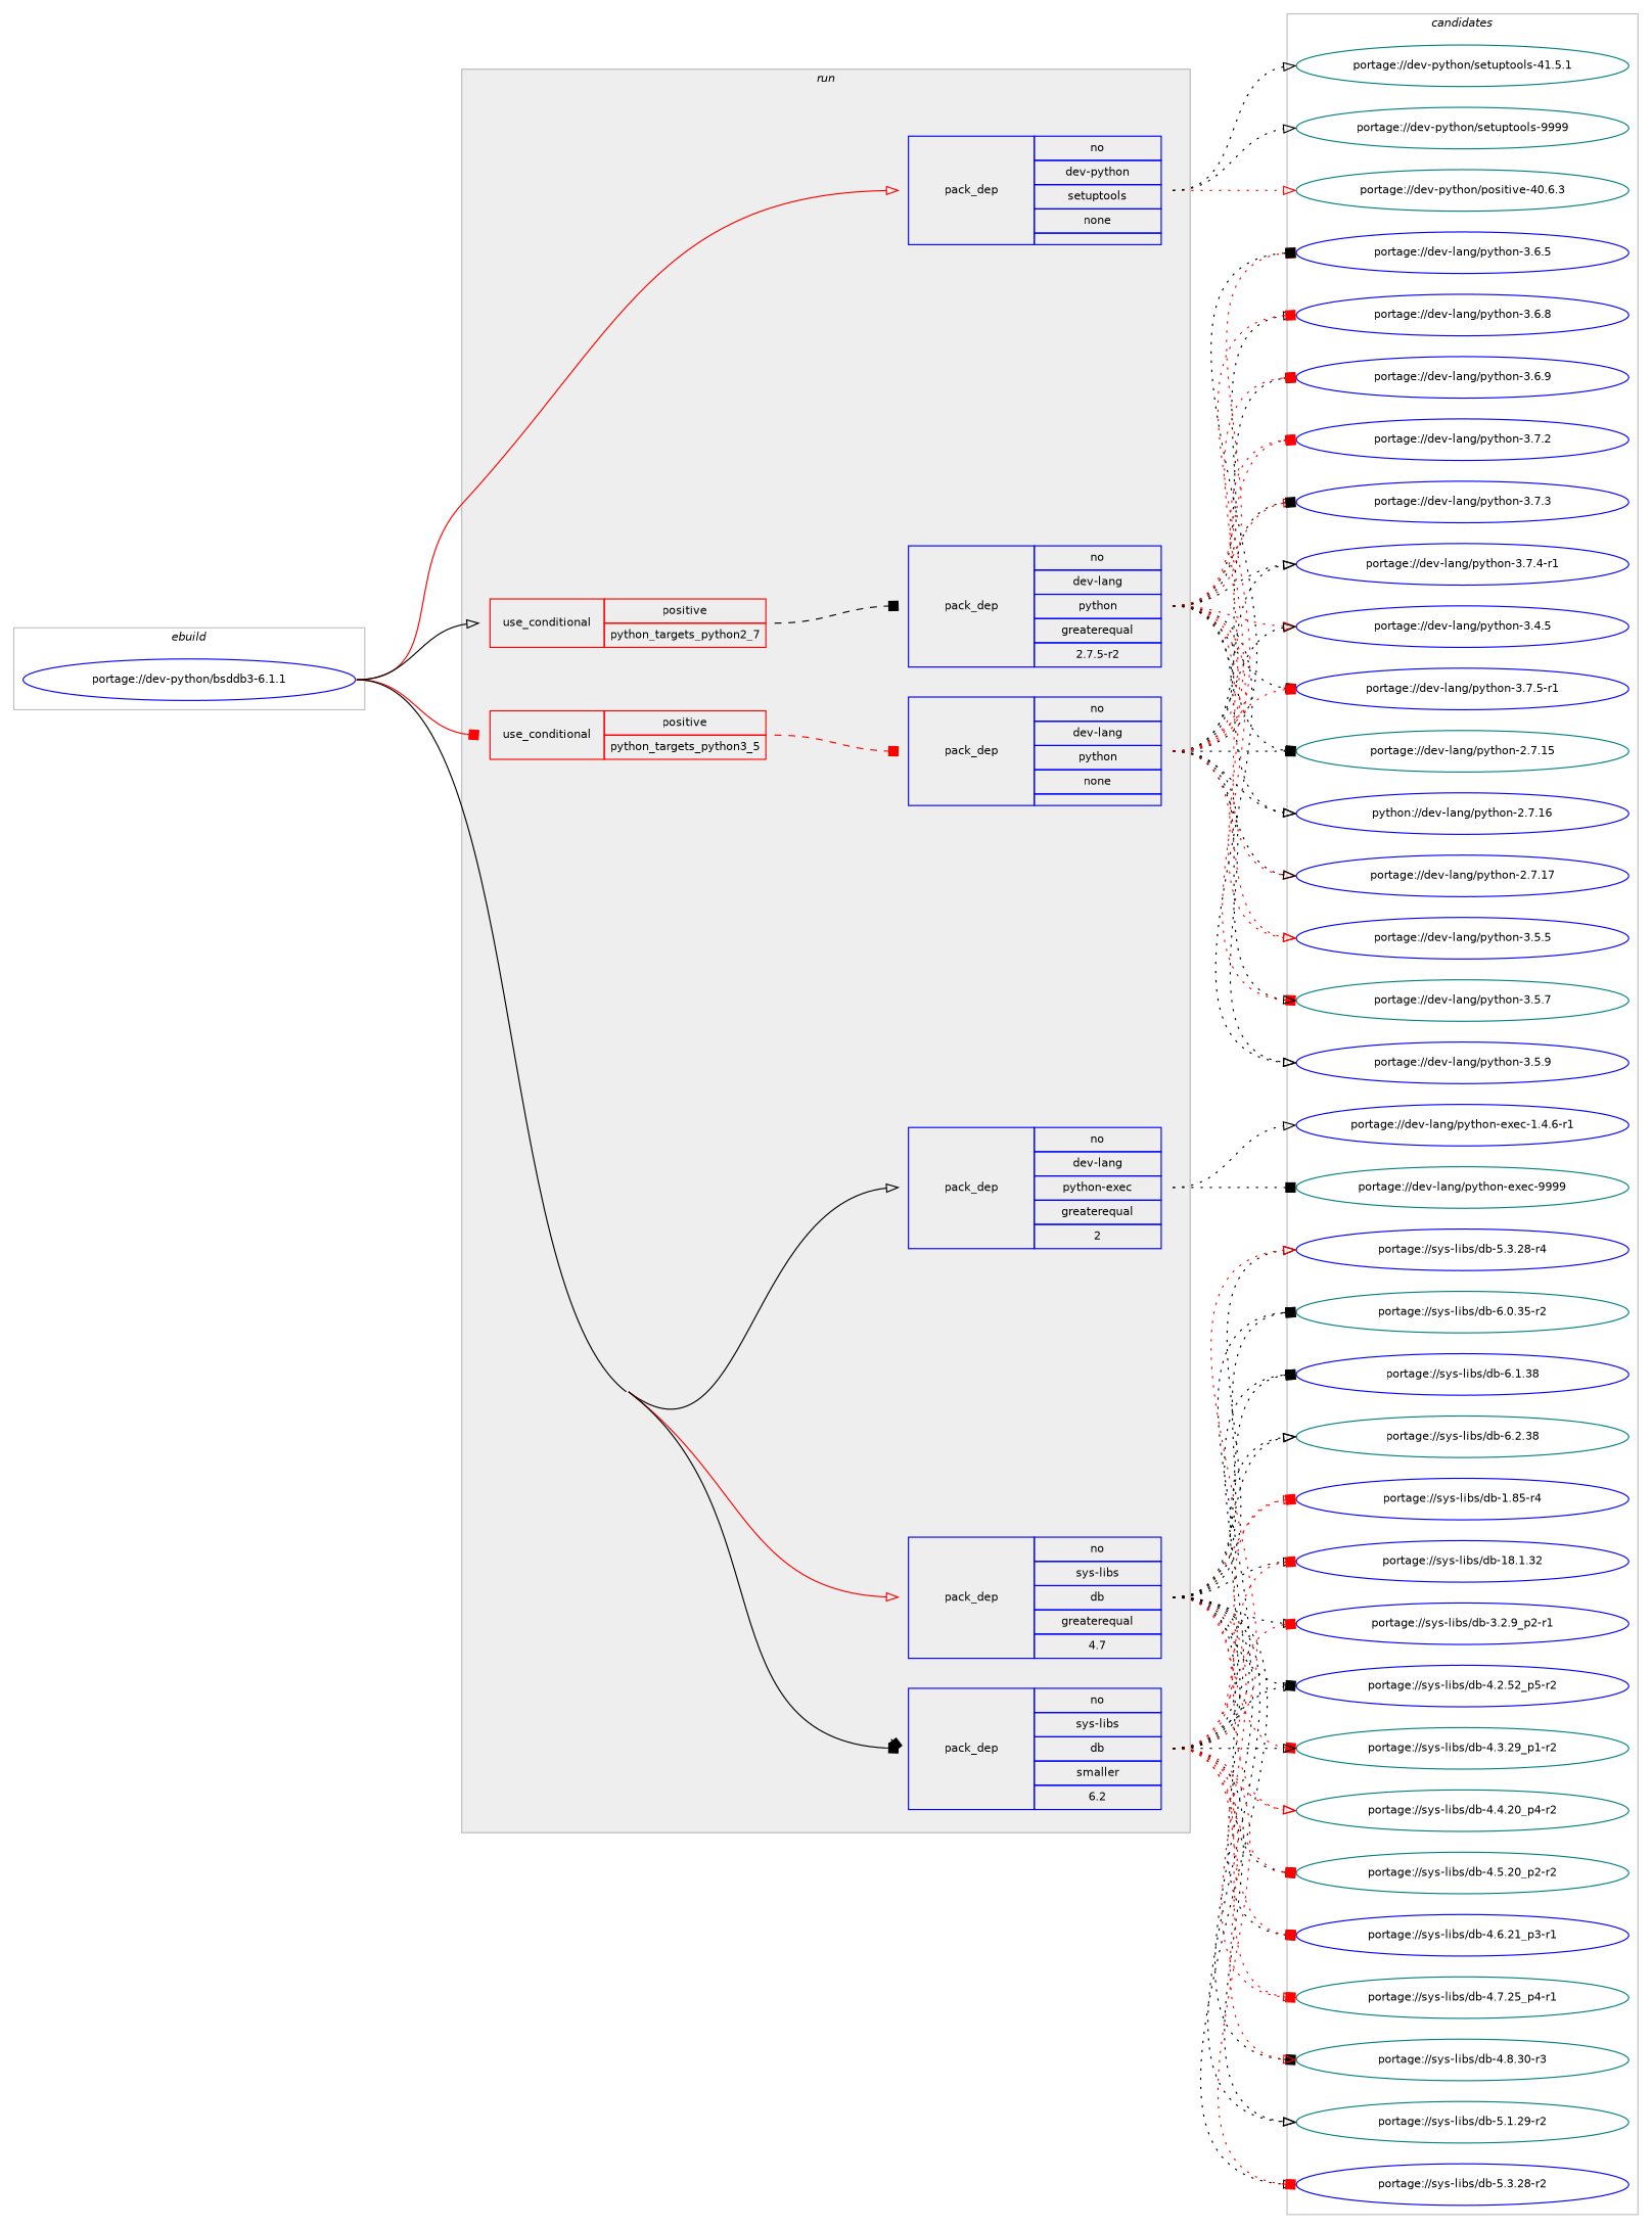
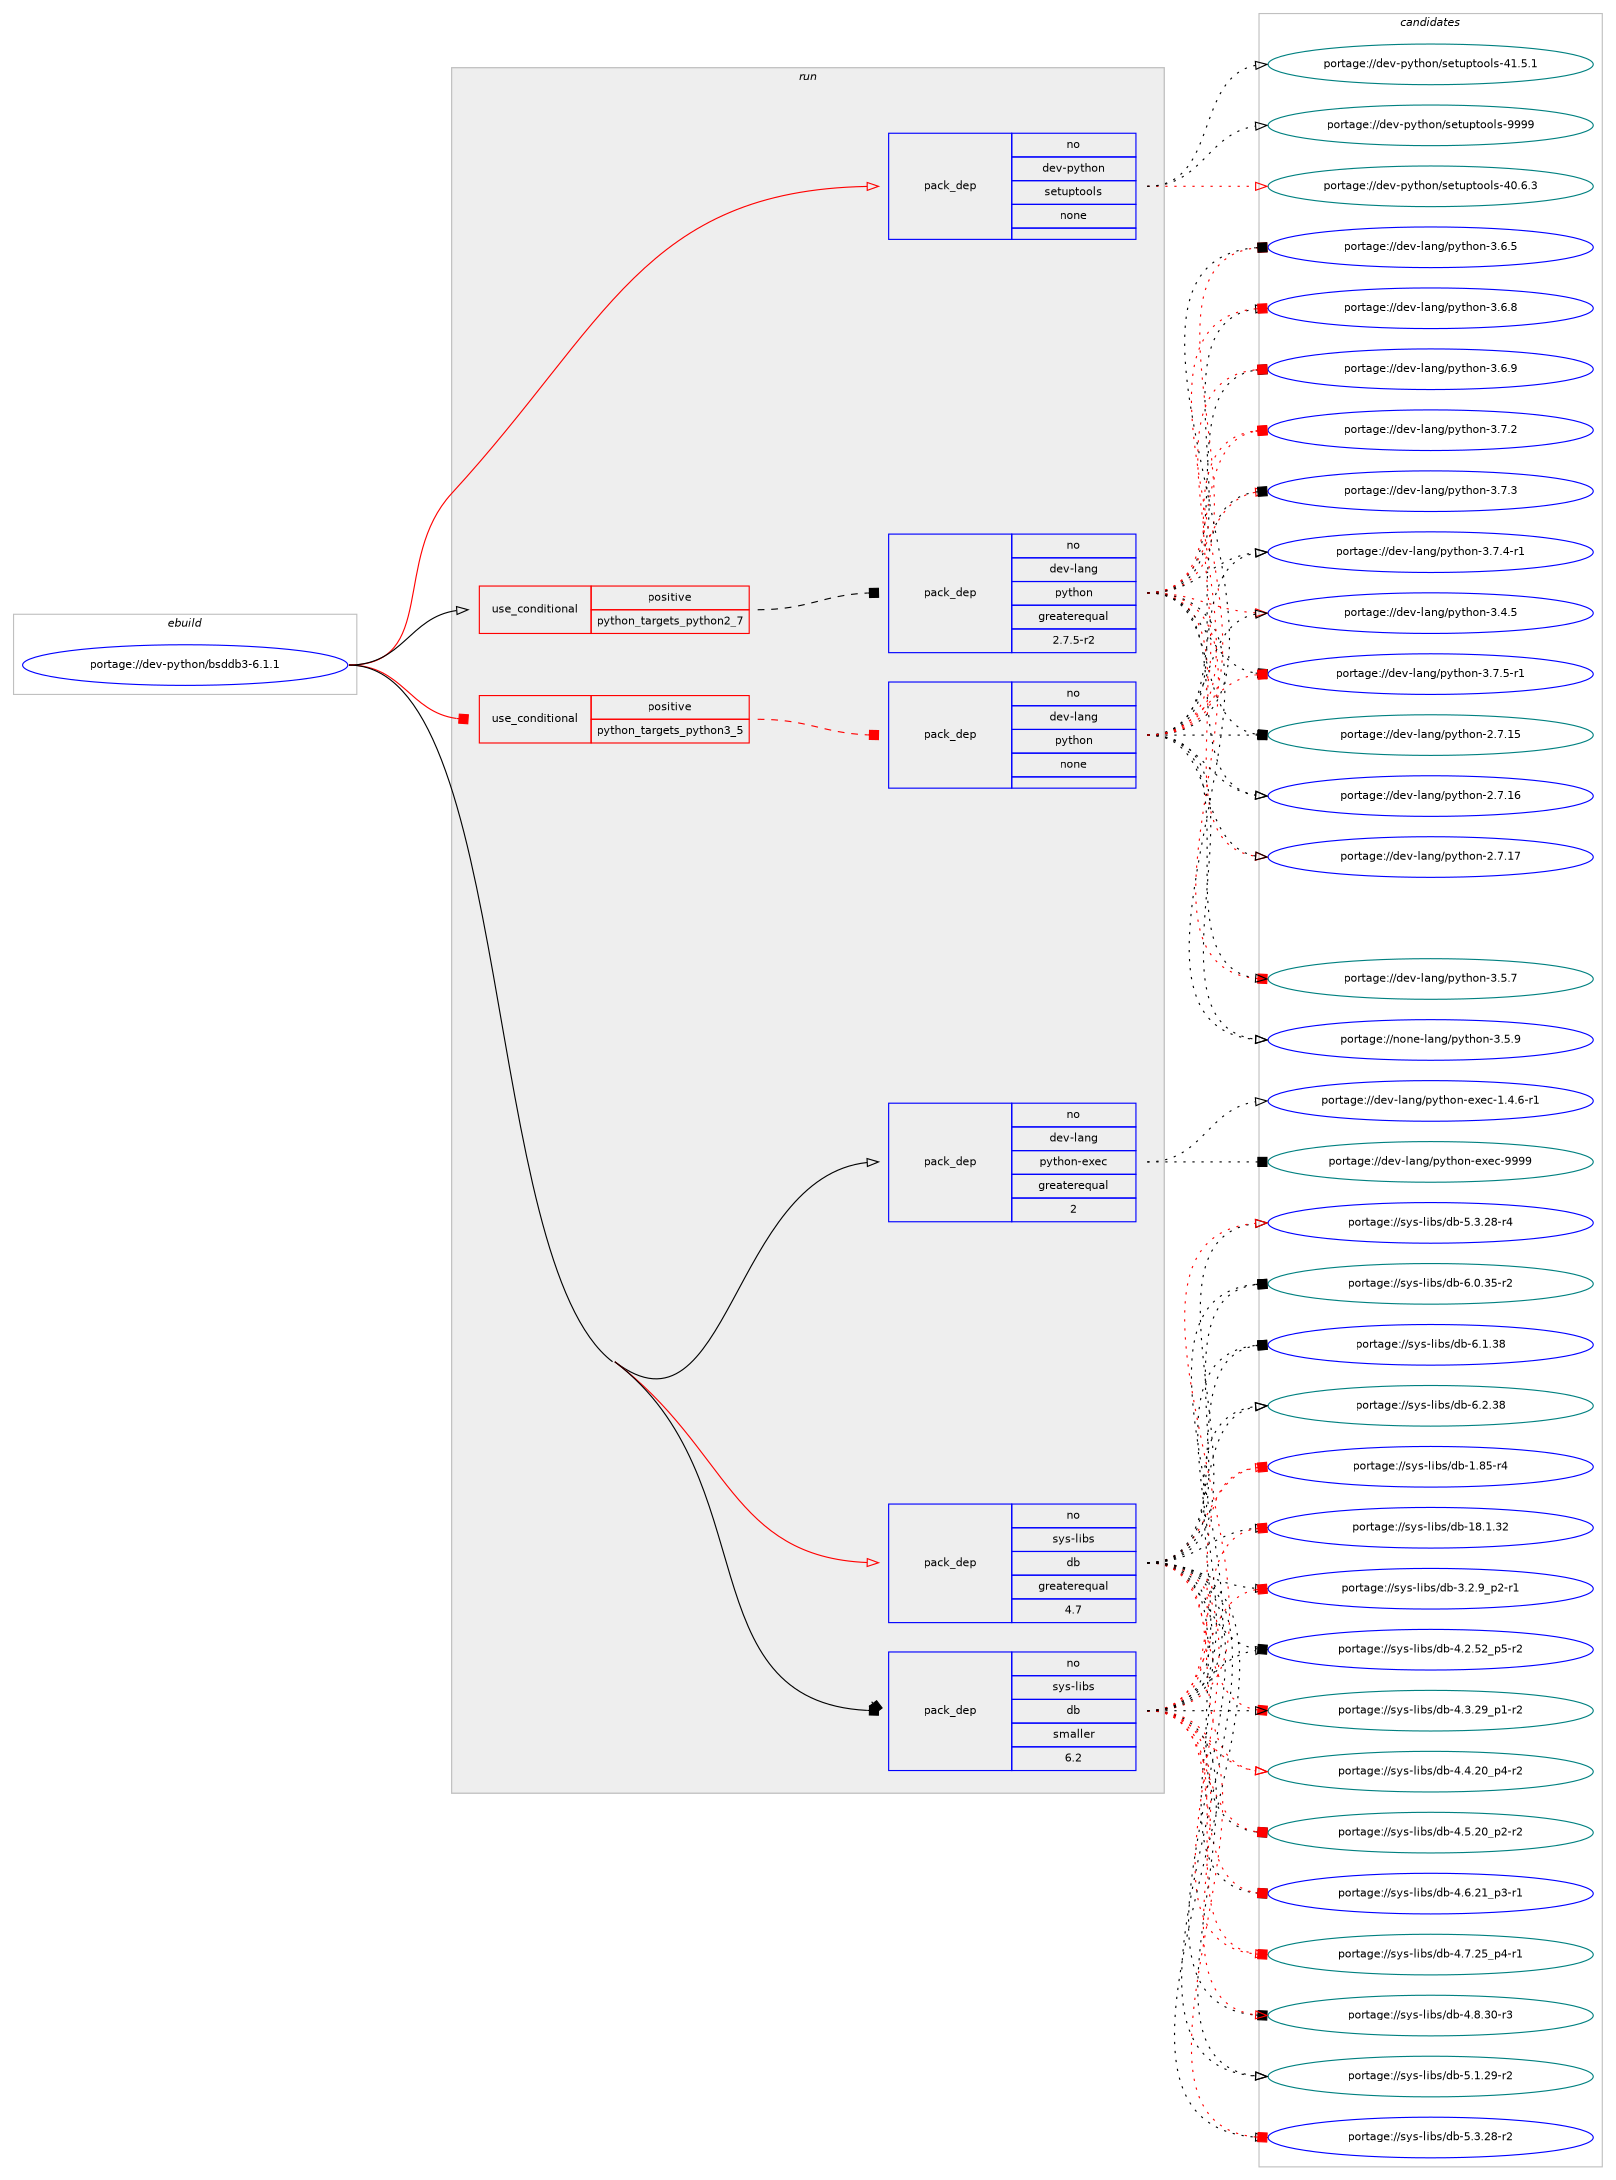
  digraph {
    compound=true
    concentrate=true
    fontname=Helvetica
    fontsize=10
    newrank=true
    rankdir=LR
    ranksep=1.5
    node [color=blue fontname=Helvetica fontsize=10]
    edge [arrowhead=onormal color=black headport=w style=dotted tailport=e weight=100]
    n1 [label="portage://dev-python/bsddb3-6.1.1" width=4]
    n2 [label=<<TABLE BORDER="0" CELLBORDER="1" CELLSPACING="0" CELLPADDING="4" WIDTH="220"><TR><TD ROWSPAN="6" CELLPADDING="30">pack_dep</TD></TR><TR><TD WIDTH="110">no</TD></TR><TR><TD>dev-python</TD></TR><TR><TD>setuptools</TD></TR><TR><TD>none</TD></TR><TR><TD></TD></TR></TABLE>> shape=none]
    n3 [label=<<TABLE BORDER="0" CELLBORDER="1" CELLSPACING="0" CELLPADDING="4" WIDTH="220"><TR><TD ROWSPAN="6" CELLPADDING="30">pack_dep</TD></TR><TR><TD WIDTH="110">no</TD></TR><TR><TD>dev-lang</TD></TR><TR><TD>python</TD></TR><TR><TD>greaterequal</TD></TR><TR><TD>2.7.5-r2</TD></TR></TABLE>> shape=none]
    n4 [color=red label=<<TABLE BORDER="0" CELLBORDER="1" CELLSPACING="0" CELLPADDING="4"><TR><TD ROWSPAN="3" CELLPADDING="10">use_conditional</TD></TR><TR><TD>positive</TD></TR><TR><TD>python_targets_python2_7</TD></TR></TABLE>> shape=none]
    n5 [label=<<TABLE BORDER="0" CELLBORDER="1" CELLSPACING="0" CELLPADDING="4" WIDTH="220"><TR><TD ROWSPAN="6" CELLPADDING="30">pack_dep</TD></TR><TR><TD WIDTH="110">no</TD></TR><TR><TD>dev-lang</TD></TR><TR><TD>python</TD></TR><TR><TD>none</TD></TR><TR><TD></TD></TR></TABLE>> shape=none]
    n6 [color=red label=<<TABLE BORDER="0" CELLBORDER="1" CELLSPACING="0" CELLPADDING="4"><TR><TD ROWSPAN="3" CELLPADDING="10">use_conditional</TD></TR><TR><TD>positive</TD></TR><TR><TD>python_targets_python3_5</TD></TR></TABLE>> shape=none]
    n7 [label=<<TABLE BORDER="0" CELLBORDER="1" CELLSPACING="0" CELLPADDING="4" WIDTH="220"><TR><TD ROWSPAN="6" CELLPADDING="30">pack_dep</TD></TR><TR><TD WIDTH="110">no</TD></TR><TR><TD>dev-lang</TD></TR><TR><TD>python-exec</TD></TR><TR><TD>greaterequal</TD></TR><TR><TD>2</TD></TR></TABLE>> shape=none]
    n8 [label=<<TABLE BORDER="0" CELLBORDER="1" CELLSPACING="0" CELLPADDING="4" WIDTH="220"><TR><TD ROWSPAN="6" CELLPADDING="30">pack_dep</TD></TR><TR><TD WIDTH="110">no</TD></TR><TR><TD>sys-libs</TD></TR><TR><TD>db</TD></TR><TR><TD>greaterequal</TD></TR><TR><TD>4.7</TD></TR></TABLE>> shape=none]
    n9 [label=<<TABLE BORDER="0" CELLBORDER="1" CELLSPACING="0" CELLPADDING="4" WIDTH="220"><TR><TD ROWSPAN="6" CELLPADDING="30">pack_dep</TD></TR><TR><TD WIDTH="110">no</TD></TR><TR><TD>sys-libs</TD></TR><TR><TD>db</TD></TR><TR><TD>smaller</TD></TR><TR><TD>6.2</TD></TR></TABLE>> shape=none]
-   n10 [color=teal label="portage://dev-python/positive-40.6.3" width=4]
+   n10 [color=teal label="portage://dev-python/setuptools-40.6.3" width=4]
    n11 [color=teal label="portage://dev-python/setuptools-41.5.1" width=4]
    n12 [color=teal label="portage://dev-python/setuptools-9999" width=4]
    n13 [color=teal label="portage://dev-lang/python-2.7.15" width=4]
-   n14 [label="python://dev-lang/python-2.7.16" width=4]
+   n14 [label="portage://dev-lang/python-2.7.16" width=4]
    n15 [label="portage://dev-lang/python-2.7.17" width=4]
-   n16 [label="portage://dev-lang/python-3.5.5" width=4]
    n17 [color=teal label="portage://dev-lang/python-3.5.7" width=4]
-   n18 [label="portage://dev-lang/python-3.5.9" width=4]
+   n18 [label="portage://none-lang/python-3.5.9" width=4]
    n19 [label="portage://dev-lang/python-3.6.5" width=4]
    n20 [label="portage://dev-lang/python-3.6.8" width=4]
    n21 [label="portage://dev-lang/python-3.6.9" width=4]
    n22 [label="portage://dev-lang/python-3.7.2" width=4]
    n23 [label="portage://dev-lang/python-3.7.3" width=4]
    n24 [label="portage://dev-lang/python-3.7.4-r1" width=4]
    n25 [label="portage://dev-lang/python-3.4.5" width=4]
    n26 [label="portage://dev-lang/python-3.7.5-r1" width=4]
    n27 [label="portage://dev-lang/python-exec-1.4.6-r1" width=4]
    n28 [color=teal label="portage://dev-lang/python-exec-9999" width=4]
    n29 [label="portage://sys-libs/db-1.85-r4" width=4]
    n30 [label="portage://sys-libs/db-18.1.32" width=4]
    n31 [label="portage://sys-libs/db-3.2.9_p2-r1" width=4]
    n32 [label="portage://sys-libs/db-4.2.52_p5-r2" width=4]
    n33 [color=teal label="portage://sys-libs/db-4.3.29_p1-r2" width=4]
    n34 [color=teal label="portage://sys-libs/db-4.4.20_p4-r2" width=4]
    n35 [color=teal label="portage://sys-libs/db-4.5.20_p2-r2" width=4]
    n36 [label="portage://sys-libs/db-4.6.21_p3-r1" width=4]
    n37 [color=teal label="portage://sys-libs/db-4.7.25_p4-r1" width=4]
    n38 [color=teal label="portage://sys-libs/db-4.8.30-r3" width=4]
    n39 [color=teal label="portage://sys-libs/db-5.1.29-r2" width=4]
    n40 [label="portage://sys-libs/db-5.3.28-r2" width=4]
    n41 [label="portage://sys-libs/db-5.3.28-r4" width=4]
    n42 [color=teal label="portage://sys-libs/db-6.0.35-r2" width=4]
    n43 [label="portage://sys-libs/db-6.1.38" width=4]
    n44 [color=teal label="portage://sys-libs/db-6.2.38" width=4]
    subgraph cluster_1 {
      color=gray
      label=<<i>ebuild</i>>
      rank=same
      n1
    }
    subgraph cluster_2 {
      color=gray
      label=<<i>dependencies</i>>
      subgraph cluster_3 {
        color=gray
        fillcolor="#eeeeee"
        label=<<i>compile</i>>
        style=filled
        subgraph sub_4 {
          color=gray
          fillcolor="#eeeeee"
          label=<<i>compile</i>>
          style=filled
          n2
        }
      }
      subgraph cluster_5 {
        color=gray
        fillcolor="#eeeeee"
        label=<<i>compile and run</i>>
        style=filled
        subgraph sub_6 {
          color=gray
          fillcolor="#eeeeee"
          label=<<i>compile and run</i>>
          style=filled
          n4
          subgraph sub_7 {
            color=gray
            fillcolor="#eeeeee"
            label=<<i>compile and run</i>>
            style=filled
            n3
          }
        }
        subgraph sub_8 {
          color=gray
          fillcolor="#eeeeee"
          label=<<i>compile and run</i>>
          style=filled
          n6
          subgraph sub_9 {
            color=gray
            fillcolor="#eeeeee"
            label=<<i>compile and run</i>>
            style=filled
            n5
          }
        }
        subgraph sub_10 {
          color=gray
          fillcolor="#eeeeee"
          label=<<i>compile and run</i>>
          style=filled
          n7
        }
        subgraph sub_11 {
          color=gray
          fillcolor="#eeeeee"
          label=<<i>compile and run</i>>
          style=filled
          n8
        }
        subgraph sub_12 {
          color=gray
          fillcolor="#eeeeee"
          label=<<i>compile and run</i>>
          style=filled
          n9
        }
      }
      subgraph cluster_13 {
        color=gray
        fillcolor="#eeeeee"
        label=<<i>run</i>>
        style=filled
      }
    }
    subgraph cluster_14 {
      color=gray
      label=<<i>candidates</i>>
      rank=same
      subgraph sub_15 {
        color=black
        label=<<i>candidates</i>>
        nodesep=1
        rank=same
        n10
        n11
        n12
      }
      subgraph sub_16 {
        color=black
        label=<<i>candidates</i>>
        nodesep=1
        rank=same
        n13
        n14
        n15
-       n16
        n17
        n18
        n19
        n20
        n21
        n22
        n23
        n24
        n25
        n26
      }
      subgraph sub_17 {
        color=black
        label=<<i>candidates</i>>
        nodesep=1
        rank=same
        n13
        n14
        n15
-       n16
        n17
        n18
        n19
        n20
        n21
        n22
        n23
        n24
        n25
        n26
      }
      subgraph sub_18 {
        color=black
        label=<<i>candidates</i>>
        nodesep=1
        rank=same
        n27
        n28
      }
      subgraph sub_19 {
        color=black
        label=<<i>candidates</i>>
        nodesep=1
        rank=same
        n29
        n30
        n31
        n32
        n33
        n34
        n35
        n36
        n37
        n38
        n39
        n40
        n41
        n42
        n43
        n44
      }
      subgraph sub_20 {
        color=black
        label=<<i>candidates</i>>
        nodesep=1
        rank=same
        n29
        n30
        n31
        n32
        n33
        n34
        n35
        n36
        n37
        n38
        n39
        n40
        n41
        n42
        n43
        n44
      }
    }
    n1 -> n2 [color=red style=solid weight=20]
    n1 -> n4 [style=solid weight=20]
    n1 -> n6 [arrowhead=box color=red style=solid weight=20]
    n1 -> n7 [style=solid weight=20]
    n1 -> n8 [color=red style=solid weight=20]
    n1 -> n9 [arrowhead=box style=solid weight=20]
    n2 -> n10 [color=red]
    n2 -> n11
    n2 -> n12
    n3 -> n13 [arrowhead=box]
    n3 -> n14
    n3 -> n15 [color=red]
-   n3 -> n16 [color=red]
    n3 -> n17 [arrowhead=box color=red]
    n3 -> n18
    n3 -> n19 [arrowhead=box color=red]
    n3 -> n20
    n3 -> n21 [arrowhead=box]
    n3 -> n22 [arrowhead=box color=red]
    n3 -> n23 [color=red]
    n3 -> n24
    n3 -> n25 [color=red]
    n3 -> n26 [arrowhead=box]
    n4 -> n3 [arrowhead=box style=dashed weight=20]
    n5 -> n13 [arrowhead=box]
    n5 -> n14
    n5 -> n15
-   n5 -> n16 [color=red]
    n5 -> n17
    n5 -> n18
    n5 -> n19 [arrowhead=box]
    n5 -> n20 [arrowhead=box color=red]
    n5 -> n21 [arrowhead=box color=red]
    n5 -> n22 [arrowhead=box color=red]
    n5 -> n23 [arrowhead=box]
    n5 -> n24
    n5 -> n25
    n5 -> n26 [arrowhead=box color=red]
    n6 -> n5 [arrowhead=box color=red style=dashed weight=20]
    n7 -> n27
    n7 -> n28 [arrowhead=box]
    n8 -> n29 [arrowhead=box color=red]
    n8 -> n30
    n8 -> n31
    n8 -> n32 [arrowhead=box]
    n8 -> n33 [arrowhead=box color=red]
    n8 -> n34 [color=red]
    n8 -> n35 [arrowhead=box]
    n8 -> n36 [arrowhead=box]
    n8 -> n37 [arrowhead=box color=red]
    n8 -> n38 [arrowhead=box]
    n8 -> n39
    n8 -> n40
    n8 -> n41
    n8 -> n42 [arrowhead=box]
    n8 -> n43 [arrowhead=box]
    n8 -> n44
    n9 -> n29 [color=red]
    n9 -> n30 [arrowhead=box color=red]
    n9 -> n31 [arrowhead=box color=red]
    n9 -> n32
    n9 -> n33
    n9 -> n34 [color=red]
    n9 -> n35 [arrowhead=box color=red]
    n9 -> n36 [arrowhead=box color=red]
    n9 -> n37 [color=red]
    n9 -> n38 [color=red]
    n9 -> n39
    n9 -> n40 [arrowhead=box color=red]
    n9 -> n41 [color=red]
    n9 -> n42 [arrowhead=box]
    n9 -> n43 [arrowhead=box]
    n9 -> n44
  }
